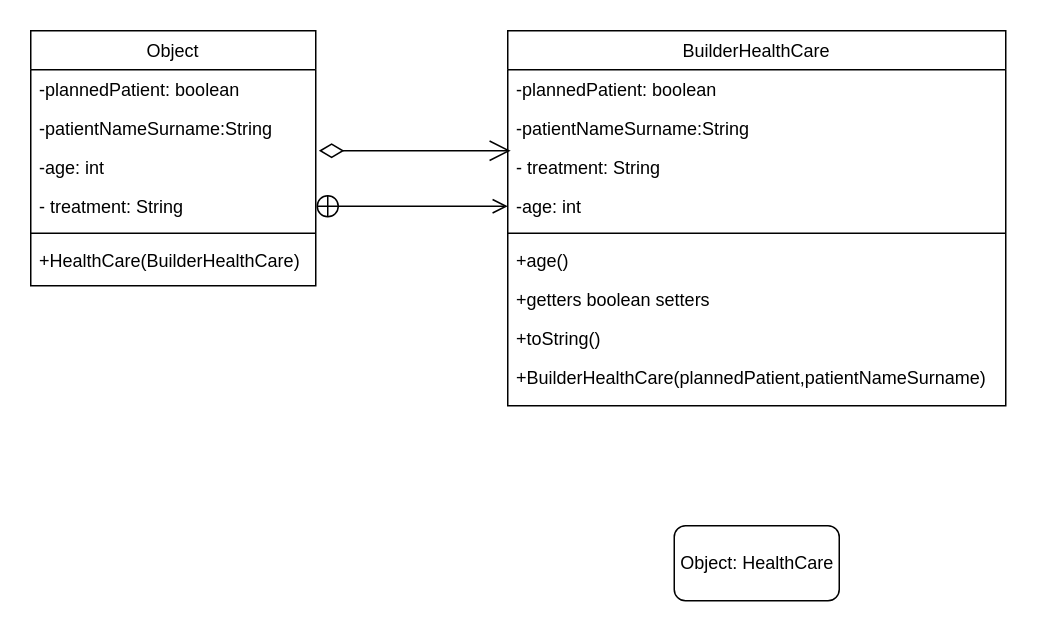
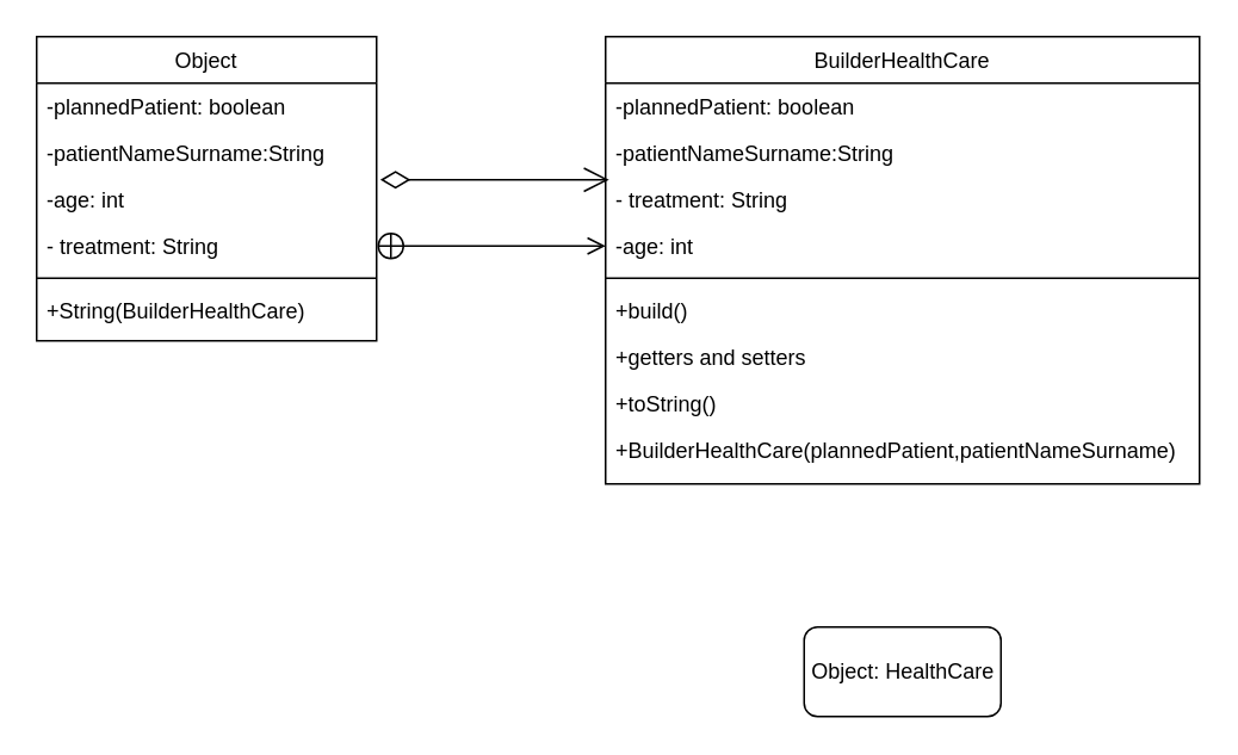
  <mxCell id="0" />
  <mxCell id="1" parent="0" />
  <mxCell id="2" value="Object" style="swimlane;fontStyle=0;align=center;verticalAlign=top;childLayout=stackLayout;horizontal=1;startSize=26;horizontalStack=0;resizeParent=1;resizeLast=0;collapsible=1;marginBottom=0;rounded=0;shadow=0;strokeWidth=1;" parent="1" vertex="1"><mxGeometry x="20" y="20" width="190" height="170" as="geometry"><mxRectangle x="230" y="140" width="160" height="26" as="alternateBounds" /></mxGeometry></mxCell>
  <mxCell id="3" value="-plannedPatient: boolean" style="text;align=left;verticalAlign=top;spacingLeft=4;spacingRight=4;overflow=hidden;rotatable=0;points=[[0,0.5],[1,0.5]];portConstraint=eastwest;" parent="2" vertex="1"><mxGeometry y="26" width="190" height="26" as="geometry" /></mxCell>
  <mxCell id="4" value="-patientNameSurname:String" style="text;align=left;verticalAlign=top;spacingLeft=4;spacingRight=4;overflow=hidden;rotatable=0;points=[[0,0.5],[1,0.5]];portConstraint=eastwest;rounded=0;shadow=0;html=0;" parent="2" vertex="1"><mxGeometry y="52" width="190" height="26" as="geometry" /></mxCell>
  <mxCell id="5" value="-age: int" style="text;align=left;verticalAlign=top;spacingLeft=4;spacingRight=4;overflow=hidden;rotatable=0;points=[[0,0.5],[1,0.5]];portConstraint=eastwest;rounded=0;shadow=0;html=0;" parent="2" vertex="1"><mxGeometry y="78" width="190" height="26" as="geometry" /></mxCell>
  <mxCell id="6" value="- treatment: String" style="text;align=left;verticalAlign=top;spacingLeft=4;spacingRight=4;overflow=hidden;rotatable=0;points=[[0,0.5],[1,0.5]];portConstraint=eastwest;rounded=0;shadow=0;html=0;" parent="2" vertex="1"><mxGeometry y="104" width="190" height="26" as="geometry" /></mxCell>
  <mxCell id="7" value="" style="line;html=1;strokeWidth=1;align=left;verticalAlign=middle;spacingTop=-1;spacingLeft=3;spacingRight=3;rotatable=0;labelPosition=right;points=[];portConstraint=eastwest;" parent="2" vertex="1"><mxGeometry y="130" width="190" height="10" as="geometry" /></mxCell>
- <mxCell id="8" value="+HealthCare(BuilderHealthCare)" style="text;align=left;verticalAlign=top;spacingLeft=4;spacingRight=4;overflow=hidden;rotatable=0;points=[[0,0.5],[1,0.5]];portConstraint=eastwest;" parent="2" vertex="1"><mxGeometry y="140" width="190" height="26" as="geometry" /></mxCell>
+ <mxCell id="8" value="+String(BuilderHealthCare)" style="text;align=left;verticalAlign=top;spacingLeft=4;spacingRight=4;overflow=hidden;rotatable=0;points=[[0,0.5],[1,0.5]];portConstraint=eastwest;" parent="2" vertex="1"><mxGeometry y="140" width="190" height="26" as="geometry" /></mxCell>
  <mxCell id="9" value="BuilderHealthCare" style="swimlane;fontStyle=0;align=center;verticalAlign=top;childLayout=stackLayout;horizontal=1;startSize=26;horizontalStack=0;resizeParent=1;resizeLast=0;collapsible=1;marginBottom=0;rounded=0;shadow=0;strokeWidth=1;" parent="1" vertex="1"><mxGeometry x="338" y="20" width="332" height="250" as="geometry"><mxRectangle x="550" y="140" width="160" height="26" as="alternateBounds" /></mxGeometry></mxCell>
  <mxCell id="10" value="-plannedPatient: boolean" style="text;align=left;verticalAlign=top;spacingLeft=4;spacingRight=4;overflow=hidden;rotatable=0;points=[[0,0.5],[1,0.5]];portConstraint=eastwest;" parent="9" vertex="1"><mxGeometry y="26" width="332" height="26" as="geometry" /></mxCell>
  <mxCell id="11" value="-patientNameSurname:String" style="text;align=left;verticalAlign=top;spacingLeft=4;spacingRight=4;overflow=hidden;rotatable=0;points=[[0,0.5],[1,0.5]];portConstraint=eastwest;rounded=0;shadow=0;html=0;" parent="9" vertex="1"><mxGeometry y="52" width="332" height="26" as="geometry" /></mxCell>
  <mxCell id="12" value="- treatment: String" style="text;align=left;verticalAlign=top;spacingLeft=4;spacingRight=4;overflow=hidden;rotatable=0;points=[[0,0.5],[1,0.5]];portConstraint=eastwest;rounded=0;shadow=0;html=0;" parent="9" vertex="1"><mxGeometry y="78" width="332" height="26" as="geometry" /></mxCell>
  <mxCell id="13" value="-age: int" style="text;align=left;verticalAlign=top;spacingLeft=4;spacingRight=4;overflow=hidden;rotatable=0;points=[[0,0.5],[1,0.5]];portConstraint=eastwest;rounded=0;shadow=0;html=0;" parent="9" vertex="1"><mxGeometry y="104" width="332" height="26" as="geometry" /></mxCell>
  <mxCell id="14" value="" style="line;html=1;strokeWidth=1;align=left;verticalAlign=middle;spacingTop=-1;spacingLeft=3;spacingRight=3;rotatable=0;labelPosition=right;points=[];portConstraint=eastwest;" parent="9" vertex="1"><mxGeometry y="130" width="332" height="10" as="geometry" /></mxCell>
- <mxCell id="15" value="+age()" style="text;align=left;verticalAlign=top;spacingLeft=4;spacingRight=4;overflow=hidden;rotatable=0;points=[[0,0.5],[1,0.5]];portConstraint=eastwest;" parent="9" vertex="1"><mxGeometry y="140" width="332" height="26" as="geometry" /></mxCell>
- <mxCell id="16" value="+getters boolean setters" style="text;align=left;verticalAlign=top;spacingLeft=4;spacingRight=4;overflow=hidden;rotatable=0;points=[[0,0.5],[1,0.5]];portConstraint=eastwest;" parent="9" vertex="1"><mxGeometry y="166" width="332" height="26" as="geometry" /></mxCell>
+ <mxCell id="15" value="+build()" style="text;align=left;verticalAlign=top;spacingLeft=4;spacingRight=4;overflow=hidden;rotatable=0;points=[[0,0.5],[1,0.5]];portConstraint=eastwest;" parent="9" vertex="1"><mxGeometry y="140" width="332" height="26" as="geometry" /></mxCell>
+ <mxCell id="16" value="+getters and setters" style="text;align=left;verticalAlign=top;spacingLeft=4;spacingRight=4;overflow=hidden;rotatable=0;points=[[0,0.5],[1,0.5]];portConstraint=eastwest;" parent="9" vertex="1"><mxGeometry y="166" width="332" height="26" as="geometry" /></mxCell>
  <mxCell id="17" value="+toString()" style="text;align=left;verticalAlign=top;spacingLeft=4;spacingRight=4;overflow=hidden;rotatable=0;points=[[0,0.5],[1,0.5]];portConstraint=eastwest;" parent="9" vertex="1"><mxGeometry y="192" width="332" height="26" as="geometry" /></mxCell>
  <mxCell id="18" value="+BuilderHealthCare(plannedPatient,patientNameSurname)" style="text;align=left;verticalAlign=top;spacingLeft=4;spacingRight=4;overflow=hidden;rotatable=0;points=[[0,0.5],[1,0.5]];portConstraint=eastwest;" parent="9" vertex="1"><mxGeometry y="218" width="332" height="26" as="geometry" /></mxCell>
  <mxCell id="19" value="" style="endArrow=open;startArrow=circlePlus;endFill=0;startFill=0;endSize=8;html=1;exitX=1;exitY=0.5;exitDx=0;exitDy=0;" parent="1" source="6" target="13" edge="1"><mxGeometry width="160" relative="1" as="geometry"><mxPoint x="240" y="290" as="sourcePoint" /><mxPoint x="400" y="290" as="targetPoint" /></mxGeometry></mxCell>
  <mxCell id="20" value="Object: HealthCare" style="html=1;rounded=1;" vertex="1" parent="1"><mxGeometry x="449" y="350" width="110" height="50" as="geometry" /></mxCell>
  <mxCell id="21" value="" style="endArrow=open;html=1;endSize=12;startArrow=diamondThin;startSize=14;startFill=0;edgeStyle=orthogonalEdgeStyle;align=left;verticalAlign=bottom;exitX=1.011;exitY=0.077;exitDx=0;exitDy=0;exitPerimeter=0;" edge="1" parent="1" source="5"><mxGeometry x="-0.251" y="20" relative="1" as="geometry"><mxPoint x="240" y="290" as="sourcePoint" /><mxPoint x="340" y="100" as="targetPoint" /><mxPoint as="offset" /></mxGeometry></mxCell>
